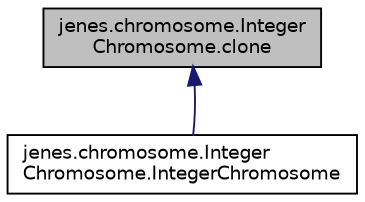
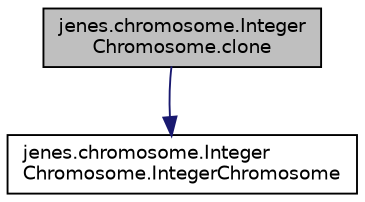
  digraph {
    rankdir=TB
    node [color=black fontname=Helvetica fontsize=10 shape=record style=filled]
    n1 [fillcolor=grey75 fontcolor=black height=0.2 label="jenes.chromosome.Integer\lChromosome.clone" width=0.4]
    n2 [fillcolor=white height=0.2 label="jenes.chromosome.Integer\lChromosome.IntegerChromosome" width=0.4]
-   n2 -> n1 [color=midnightblue fontname=Helvetica fontsize=10 labelfontname=Helvetica labelfontsize=10 style=solid]
+   n1 -> n2 [color=midnightblue fontname=Helvetica fontsize=10 labelfontname=Helvetica labelfontsize=10 style=solid]
  }
